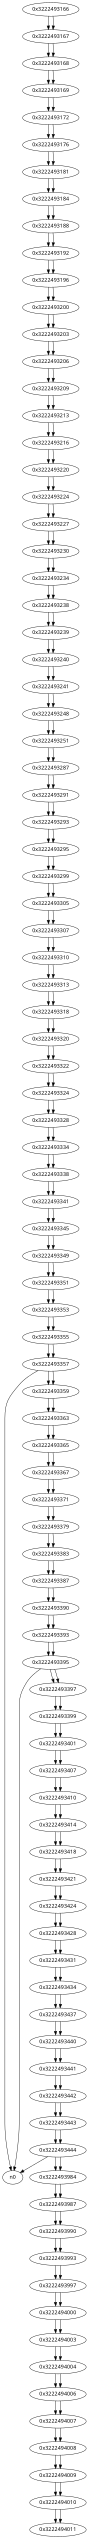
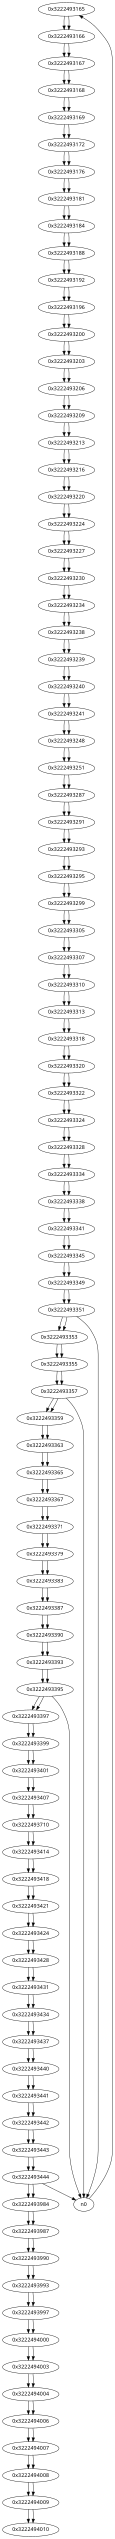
  digraph {
    fontname="Noto Sans"
    node [fontname="Noto Sans"]
    edge [fontname="Noto Sans"]
+   n1 [label="0x3222493165"]
    n2 [label="0x3222493166"]
    n3 [label="0x3222493167"]
    n4 [label="0x3222493168"]
    n5 [label="0x3222493169"]
    n6 [label="0x3222493172"]
    n7 [label="0x3222493176"]
    n8 [label="0x3222493181"]
    n9 [label="0x3222493184"]
    n10 [label="0x3222493188"]
    n11 [label="0x3222493192"]
    n12 [label="0x3222493196"]
    n13 [label="0x3222493200"]
    n14 [label="0x3222493203"]
    n15 [label="0x3222493206"]
    n16 [label="0x3222493209"]
    n17 [label="0x3222493213"]
    n18 [label="0x3222493216"]
    n19 [label="0x3222493220"]
    n20 [label="0x3222493224"]
    n21 [label="0x3222493227"]
    n22 [label="0x3222493230"]
    n23 [label="0x3222493234"]
    n24 [label="0x3222493238"]
    n25 [label="0x3222493239"]
    n26 [label="0x3222493240"]
    n27 [label="0x3222493241"]
    n28 [label="0x3222493248"]
    n29 [label="0x3222493251"]
    n30 [label="0x3222493287"]
    n31 [label="0x3222493291"]
    n32 [label="0x3222493293"]
    n33 [label="0x3222493295"]
    n34 [label="0x3222493299"]
    n35 [label="0x3222493305"]
    n36 [label="0x3222493307"]
    n37 [label="0x3222493310"]
    n38 [label="0x3222493313"]
    n39 [label="0x3222493318"]
    n40 [label="0x3222493320"]
    n41 [label="0x3222493322"]
    n42 [label="0x3222493324"]
    n43 [label="0x3222493328"]
    n44 [label="0x3222493334"]
    n45 [label="0x3222493338"]
    n46 [label="0x3222493341"]
    n47 [label="0x3222493345"]
    n48 [label="0x3222493349"]
    n49 [label="0x3222493351"]
    n50 [label="0x3222493353"]
    n0
    n51 [label="0x3222493355"]
    n52 [label="0x3222493357"]
    n53 [label="0x3222493359"]
    n54 [label="0x3222493363"]
    n55 [label="0x3222493365"]
    n56 [label="0x3222493367"]
    n57 [label="0x3222493371"]
    n58 [label="0x3222493379"]
    n59 [label="0x3222493383"]
    n60 [label="0x3222493387"]
    n61 [label="0x3222493390"]
    n62 [label="0x3222493393"]
    n63 [label="0x3222493395"]
    n64 [label="0x3222493397"]
    n65 [label="0x3222493399"]
    n66 [label="0x3222493401"]
    n67 [label="0x3222493407"]
-   n68 [label="0x3222493410"]
+   n68 [label="0x3222493710"]
    n69 [label="0x3222493414"]
    n70 [label="0x3222493418"]
    n71 [label="0x3222493421"]
    n72 [label="0x3222493424"]
    n73 [label="0x3222493428"]
    n74 [label="0x3222493431"]
    n75 [label="0x3222493434"]
    n76 [label="0x3222493437"]
    n77 [label="0x3222493440"]
    n78 [label="0x3222493441"]
    n79 [label="0x3222493442"]
    n80 [label="0x3222493443"]
    n81 [label="0x3222493444"]
    n82 [label="0x3222493984"]
    n83 [label="0x3222493987"]
    n84 [label="0x3222493990"]
    n85 [label="0x3222493993"]
    n86 [label="0x3222493997"]
    n87 [label="0x3222494000"]
    n88 [label="0x3222494003"]
    n89 [label="0x3222494004"]
    n90 [label="0x3222494006"]
    n91 [label="0x3222494007"]
    n92 [label="0x3222494008"]
    n93 [label="0x3222494009"]
    n94 [label="0x3222494010"]
-   n95 [label="0x3222494011"]
+   n1 -> n2
+   n1 -> n2
    n2 -> n3
    n2 -> n3
    n3 -> n4
    n3 -> n4
    n4 -> n5
    n4 -> n5
    n5 -> n6
    n5 -> n6
    n6 -> n7
    n6 -> n7
    n7 -> n8
    n7 -> n8
    n8 -> n9
    n8 -> n9
    n9 -> n10
    n9 -> n10
    n10 -> n11
    n10 -> n11
    n11 -> n12
    n11 -> n12
    n12 -> n13
    n12 -> n13
    n13 -> n14
    n13 -> n14
    n14 -> n15
    n14 -> n15
    n15 -> n16
    n15 -> n16
    n16 -> n17
    n16 -> n17
    n17 -> n18
    n17 -> n18
    n18 -> n19
    n18 -> n19
    n19 -> n20
    n19 -> n20
    n20 -> n21
    n20 -> n21
    n21 -> n22
    n21 -> n22
    n22 -> n23
    n22 -> n23
    n23 -> n24
    n23 -> n24
    n24 -> n25
    n24 -> n25
    n25 -> n26
    n25 -> n26
    n26 -> n27
    n26 -> n27
    n27 -> n28
    n27 -> n28
    n28 -> n29
    n28 -> n29
    n29 -> n30
    n29 -> n30
    n30 -> n31
    n30 -> n31
    n31 -> n32
    n31 -> n32
    n32 -> n33
    n32 -> n33
    n33 -> n34
    n33 -> n34
    n34 -> n35
    n34 -> n35
    n35 -> n36
    n35 -> n36
    n36 -> n37
    n36 -> n37
    n37 -> n38
    n37 -> n38
    n38 -> n39
    n38 -> n39
    n39 -> n40
    n39 -> n40
    n40 -> n41
    n40 -> n41
    n41 -> n42
    n41 -> n42
    n42 -> n43
    n42 -> n43
    n43 -> n44
    n43 -> n44
    n44 -> n45
    n44 -> n45
    n45 -> n46
    n45 -> n46
    n46 -> n47
    n46 -> n47
    n47 -> n48
    n47 -> n48
    n48 -> n49
    n48 -> n49
    n49 -> n50
    n49 -> n50
+   n49 -> n0
    n50 -> n51
    n50 -> n51
+   n0 -> n1
    n51 -> n52
    n51 -> n52
    n52 -> n0
    n52 -> n53
    n52 -> n53
    n53 -> n54
    n53 -> n54
    n54 -> n55
    n54 -> n55
    n55 -> n56
    n55 -> n56
    n56 -> n57
    n56 -> n57
    n57 -> n58
    n57 -> n58
    n58 -> n59
    n58 -> n59
    n59 -> n60
    n59 -> n60
    n60 -> n61
    n60 -> n61
    n61 -> n62
    n61 -> n62
    n62 -> n63
    n62 -> n63
    n63 -> n0
    n63 -> n64
    n63 -> n64
    n64 -> n65
    n64 -> n65
    n65 -> n66
    n65 -> n66
    n66 -> n67
    n66 -> n67
    n67 -> n68
    n67 -> n68
    n68 -> n69
    n68 -> n69
    n69 -> n70
    n69 -> n70
    n70 -> n71
    n70 -> n71
    n71 -> n72
    n71 -> n72
    n72 -> n73
    n72 -> n73
    n73 -> n74
    n73 -> n74
    n74 -> n75
    n74 -> n75
    n75 -> n76
    n75 -> n76
    n76 -> n77
    n76 -> n77
    n77 -> n78
    n77 -> n78
    n78 -> n79
    n78 -> n79
    n79 -> n80
    n79 -> n80
    n80 -> n81
    n80 -> n81
    n81 -> n0
    n81 -> n82
    n81 -> n82
    n82 -> n83
    n82 -> n83
    n83 -> n84
    n83 -> n84
    n84 -> n85
    n84 -> n85
    n85 -> n86
    n85 -> n86
    n86 -> n87
    n86 -> n87
    n87 -> n88
    n87 -> n88
    n88 -> n89
    n88 -> n89
    n89 -> n90
    n89 -> n90
    n90 -> n91
    n90 -> n91
    n91 -> n92
    n91 -> n92
    n92 -> n93
    n92 -> n93
    n93 -> n94
    n93 -> n94
-   n94 -> n95
-   n94 -> n95
  }
